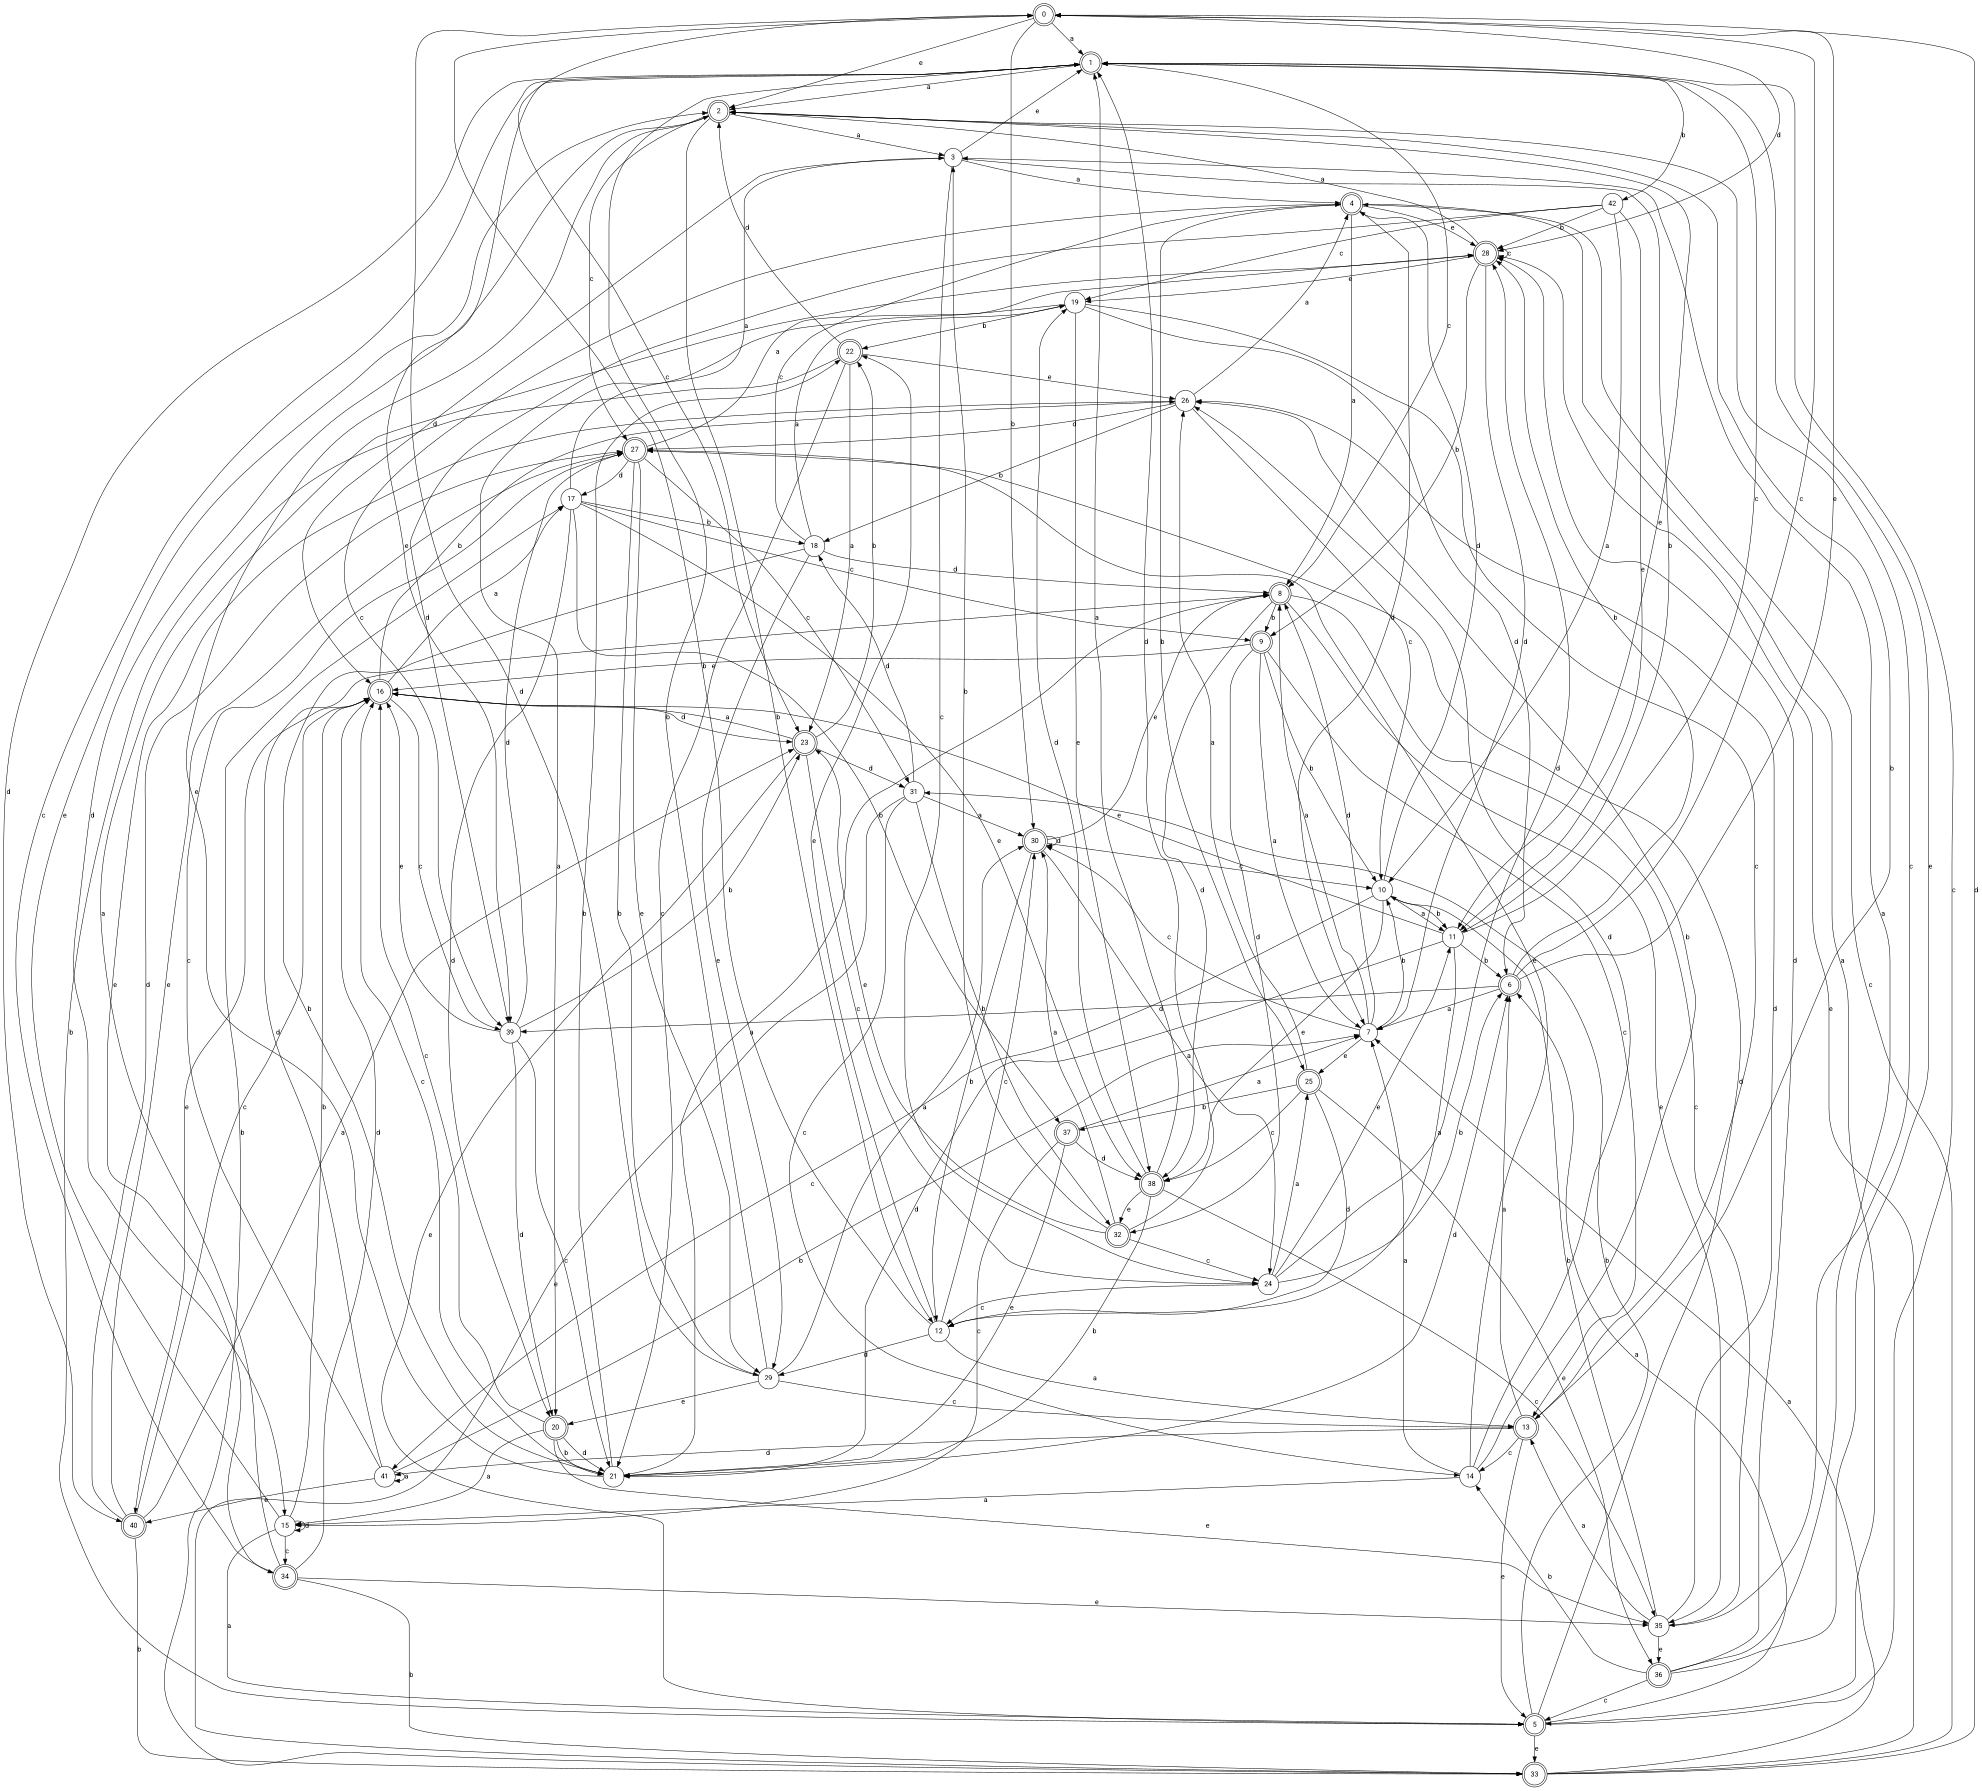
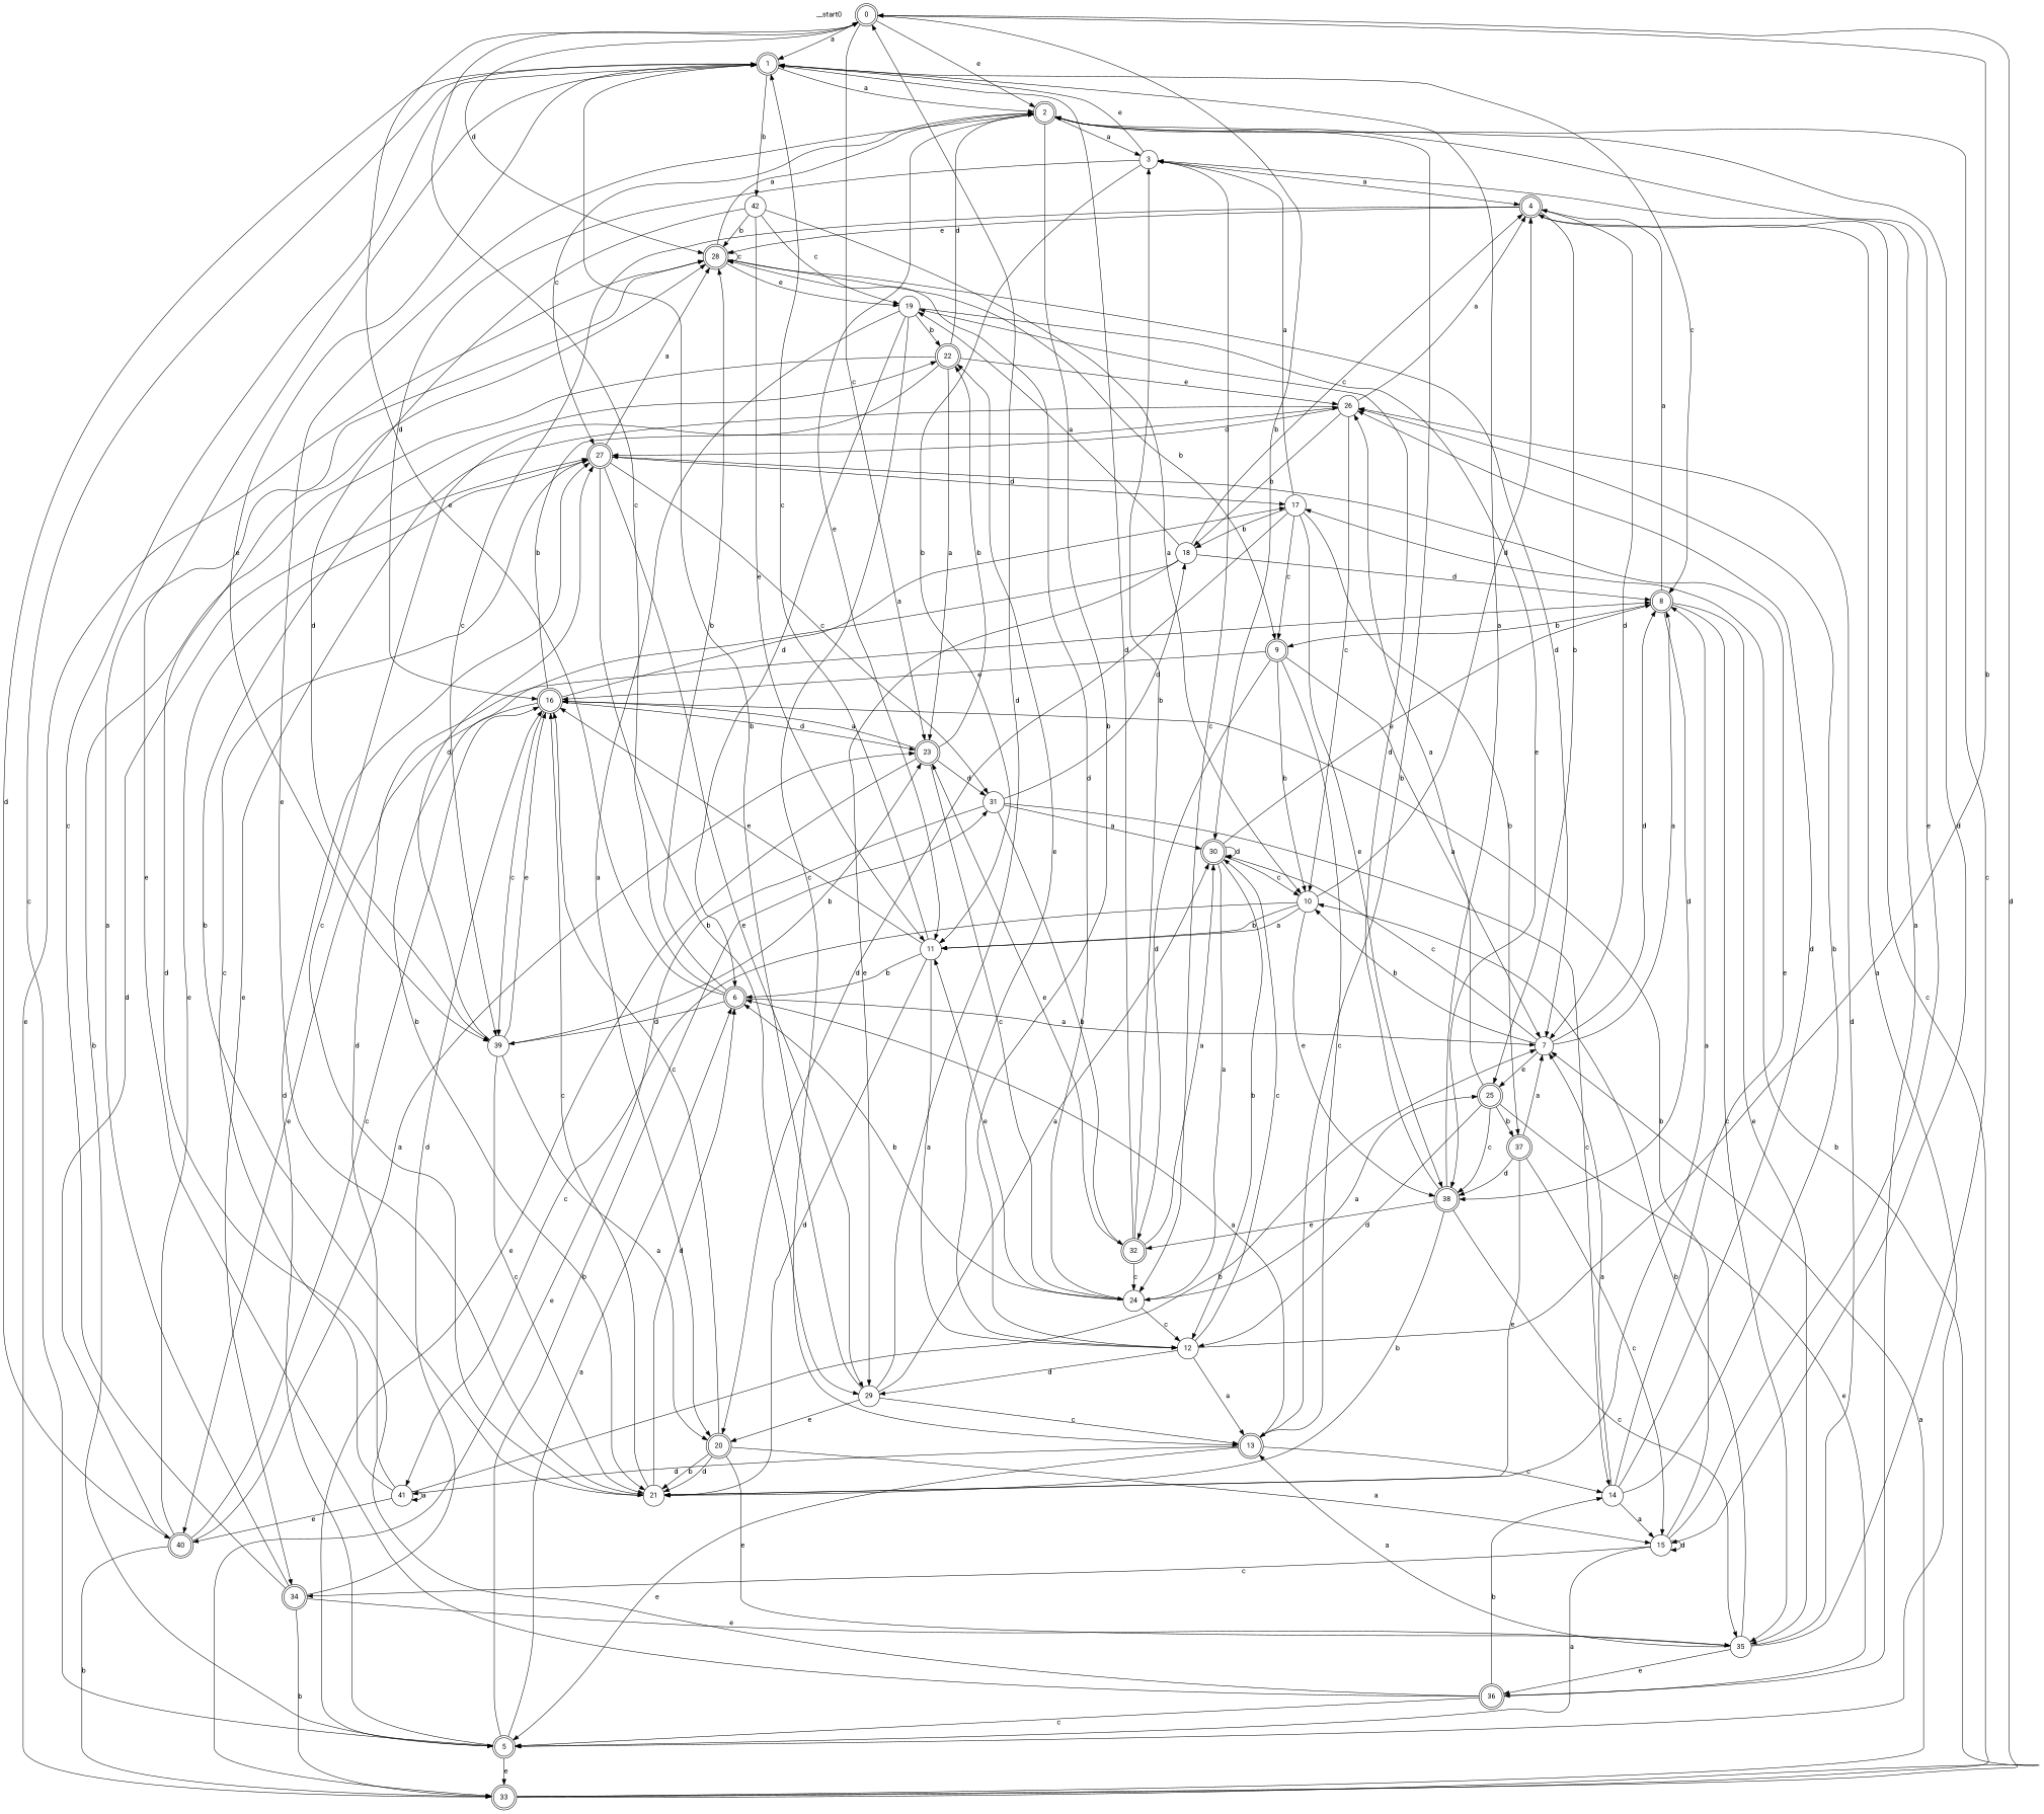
  digraph {
    fontname=Roboto
    rankdir=TB
    node [fontname=Roboto shape=doublecircle color=black fillcolor=white style="rounded,filled"]
    edge [fontname=Roboto]
+   __start0 [shape=none color="" fillcolor="" style=""]
    n2 [label=0]
    n3 [label=1]
    n4 [label=2]
    n5 [label=23 style=filled]
    n6 [label=28]
    n7 [label=30]
    n8 [label=8]
    n9 [label=39 shape=circle style=filled]
    n10 [label=40]
    n11 [label=42 shape=circle style=filled]
    n12 [label=3 shape=circle style=filled]
    n13 [label=11 shape=circle style=filled]
    n14 [label=12 shape=circle style=filled]
    n15 [label=15 shape=circle style=filled]
    n16 [label=27]
    n17 [label=16]
    n18 [label=24 shape=circle style=filled]
    n19 [label=5]
    n20 [label=31 shape=circle style=filled]
    n21 [label=22]
    n22 [label=7 shape=circle style=filled]
    n23 [label=9]
    n24 [label=19 shape=circle style=filled]
    n25 [label=10 shape=circle style=filled]
    n26 [label=4]
    n27 [label=35 shape=circle style=filled]
    n28 [label=38]
    n29 [label=21 shape=circle style=filled]
    n30 [label=20]
    n31 [label=33]
    n32 [label=6]
    n33 [label=13]
    n34 [label=29 shape=circle style=filled]
    n35 [label=34]
    n36 [label=17 shape=circle style=filled]
    n37 [label=25]
    n38 [label=26 shape=circle style=filled]
    n39 [label=36]
    n40 [label=37]
    n41 [label=32]
    n42 [label=14 shape=circle style=filled]
    n43 [label=18 shape=circle style=filled]
    n44 [label=41 shape=circle style=filled]
    n2 -> n3 [label=a]
    n2 -> n4 [label=e]
    n2 -> n5 [label=c]
    n2 -> n6 [label=d]
    n2 -> n7 [label=b]
    n3 -> n4 [label=a]
    n3 -> n8 [label=c]
    n3 -> n9 [label=e]
    n3 -> n10 [label=d]
    n3 -> n11 [label=b]
    n4 -> n12 [label=a]
    n4 -> n13 [label=e]
    n4 -> n14 [label=b]
    n4 -> n15 [label=d]
    n4 -> n16 [label=c]
    n5 -> n17 [label=a]
    n5 -> n18 [label=c]
    n5 -> n19 [label=e]
    n5 -> n20 [label=d]
    n5 -> n21 [label=b]
    n6 -> n4 [label=a]
    n6 -> n6 [label=c]
    n6 -> n22 [label=d]
    n6 -> n23 [label=b]
    n6 -> n24 [label=e]
    n7 -> n7 [label=d]
    n7 -> n8 [label=e]
    n7 -> n14 [label=b]
    n7 -> n18 [label=a]
    n7 -> n25 [label=c]
    n8 -> n23 [label=b]
-   n26 -> n8 [label=a]
+   n8 -> n26 [label=a]
    n8 -> n27 [label=c]
    n8 -> n27 [label=e]
    n8 -> n28 [label=d]
    n9 -> n5 [label=b]
    n9 -> n16 [label=d]
    n9 -> n17 [label=e]
    n9 -> n29 [label=c]
-   n9 -> n30 [label=d]
+   n9 -> n30 [label=a]
    n10 -> n5 [label=a]
    n10 -> n16 [label=d]
    n10 -> n16 [label=e]
    n10 -> n17 [label=c]
    n10 -> n31 [label=b]
    n11 -> n6 [label=b]
    n11 -> n9 [label=d]
    n11 -> n13 [label=e]
    n11 -> n24 [label=c]
    n11 -> n25 [label=a]
    n12 -> n3 [label=e]
    n12 -> n13 [label=b]
    n12 -> n17 [label=d]
    n12 -> n18 [label=c]
    n12 -> n26 [label=a]
    n13 -> n3 [label=c]
    n13 -> n14 [label=a]
    n13 -> n17 [label=e]
    n13 -> n29 [label=d]
    n13 -> n32 [label=b]
    n14 -> n2 [label=b]
    n14 -> n7 [label=c]
    n14 -> n21 [label=e]
    n14 -> n33 [label=a]
    n14 -> n34 [label=d]
    n15 -> n4 [label=e]
    n15 -> n15 [label=d]
    n15 -> n17 [label=b]
    n15 -> n19 [label=a]
    n15 -> n35 [label=c]
    n16 -> n6 [label=a]
    n16 -> n20 [label=c]
    n16 -> n34 [label=b]
    n16 -> n34 [label=e]
    n16 -> n36 [label=d]
    n17 -> n5 [label=d]
    n17 -> n9 [label=c]
    n17 -> n10 [label=e]
    n17 -> n36 [label=a]
    n17 -> n38 [label=b]
    n18 -> n6 [label=d]
    n18 -> n13 [label=e]
    n18 -> n14 [label=c]
    n18 -> n32 [label=b]
    n18 -> n37 [label=a]
    n19 -> n3 [label=c]
    n19 -> n16 [label=d]
    n19 -> n20 [label=b]
    n19 -> n31 [label=e]
    n19 -> n32 [label=a]
    n20 -> n7 [label=a]
    n20 -> n31 [label=e]
    n20 -> n41 [label=b]
    n20 -> n42 [label=c]
    n20 -> n43 [label=d]
    n21 -> n4 [label=d]
    n21 -> n5 [label=a]
    n21 -> n19 [label=b]
    n21 -> n29 [label=c]
    n21 -> n38 [label=e]
    n22 -> n7 [label=c]
    n22 -> n8 [label=a]
    n22 -> n8 [label=d]
    n22 -> n25 [label=b]
    n22 -> n37 [label=e]
    n23 -> n17 [label=e]
    n23 -> n22 [label=a]
    n23 -> n25 [label=b]
    n23 -> n33 [label=c]
    n23 -> n41 [label=d]
    n24 -> n21 [label=b]
    n24 -> n28 [label=e]
    n24 -> n30 [label=a]
    n24 -> n32 [label=d]
    n24 -> n33 [label=c]
    n25 -> n13 [label=a]
    n25 -> n13 [label=b]
    n25 -> n26 [label=d]
    n25 -> n28 [label=e]
    n25 -> n44 [label=c]
    n26 -> n6 [label=e]
    n26 -> n9 [label=c]
    n26 -> n19 [label=a]
    n26 -> n22 [label=d]
    n26 -> n37 [label=b]
    n27 -> n4 [label=c]
    n27 -> n25 [label=b]
    n27 -> n33 [label=a]
    n27 -> n38 [label=d]
    n27 -> n39 [label=e]
    n28 -> n3 [label=a]
    n28 -> n24 [label=d]
    n28 -> n27 [label=c]
    n28 -> n29 [label=b]
    n28 -> n41 [label=e]
    n29 -> n4 [label=e]
    n29 -> n8 [label=a]
    n29 -> n17 [label=c]
    n29 -> n21 [label=b]
    n29 -> n32 [label=d]
    n30 -> n15 [label=a]
    n30 -> n17 [label=c]
    n30 -> n27 [label=e]
    n30 -> n29 [label=b]
    n30 -> n29 [label=d]
    n31 -> n2 [label=d]
    n31 -> n6 [label=e]
    n31 -> n22 [label=a]
    n31 -> n26 [label=c]
    n31 -> n36 [label=b]
    n32 -> n2 [label=c]
    n32 -> n2 [label=e]
    n32 -> n6 [label=b]
    n32 -> n9 [label=d]
    n32 -> n22 [label=a]
    n33 -> n4 [label=b]
    n33 -> n19 [label=e]
    n33 -> n32 [label=a]
    n33 -> n42 [label=c]
    n33 -> n44 [label=d]
    n34 -> n2 [label=d]
    n34 -> n3 [label=b]
    n34 -> n7 [label=a]
    n34 -> n30 [label=e]
    n34 -> n33 [label=c]
    n35 -> n3 [label=c]
    n35 -> n6 [label=a]
    n35 -> n17 [label=d]
    n35 -> n27 [label=e]
    n35 -> n31 [label=b]
    n36 -> n12 [label=a]
    n36 -> n23 [label=c]
    n36 -> n28 [label=e]
    n36 -> n30 [label=d]
    n36 -> n40 [label=b]
    n36 -> n43 [label=b]
    n37 -> n14 [label=d]
    n37 -> n28 [label=c]
    n37 -> n38 [label=a]
    n37 -> n39 [label=e]
    n37 -> n40 [label=b]
    n38 -> n16 [label=d]
    n38 -> n25 [label=c]
    n38 -> n26 [label=a]
    n38 -> n35 [label=e]
    n38 -> n43 [label=b]
    n39 -> n3 [label=e]
    n39 -> n6 [label=d]
    n39 -> n12 [label=a]
    n39 -> n19 [label=c]
    n39 -> n42 [label=b]
    n40 -> n15 [label=c]
    n40 -> n22 [label=a]
    n40 -> n28 [label=d]
    n40 -> n29 [label=e]
    n41 -> n3 [label=d]
    n41 -> n5 [label=e]
    n41 -> n7 [label=a]
    n41 -> n12 [label=b]
    n41 -> n18 [label=c]
    n42 -> n15 [label=a]
    n42 -> n16 [label=e]
    n42 -> n22 [label=a]
    n42 -> n38 [label=b]
    n42 -> n38 [label=d]
    n43 -> n8 [label=d]
    n43 -> n24 [label=a]
    n43 -> n26 [label=c]
    n43 -> n29 [label=b]
    n43 -> n34 [label=e]
    n44 -> n8 [label=d]
    n44 -> n10 [label=e]
    n44 -> n16 [label=c]
    n44 -> n22 [label=b]
    n44 -> n44 [label=a]
  }
